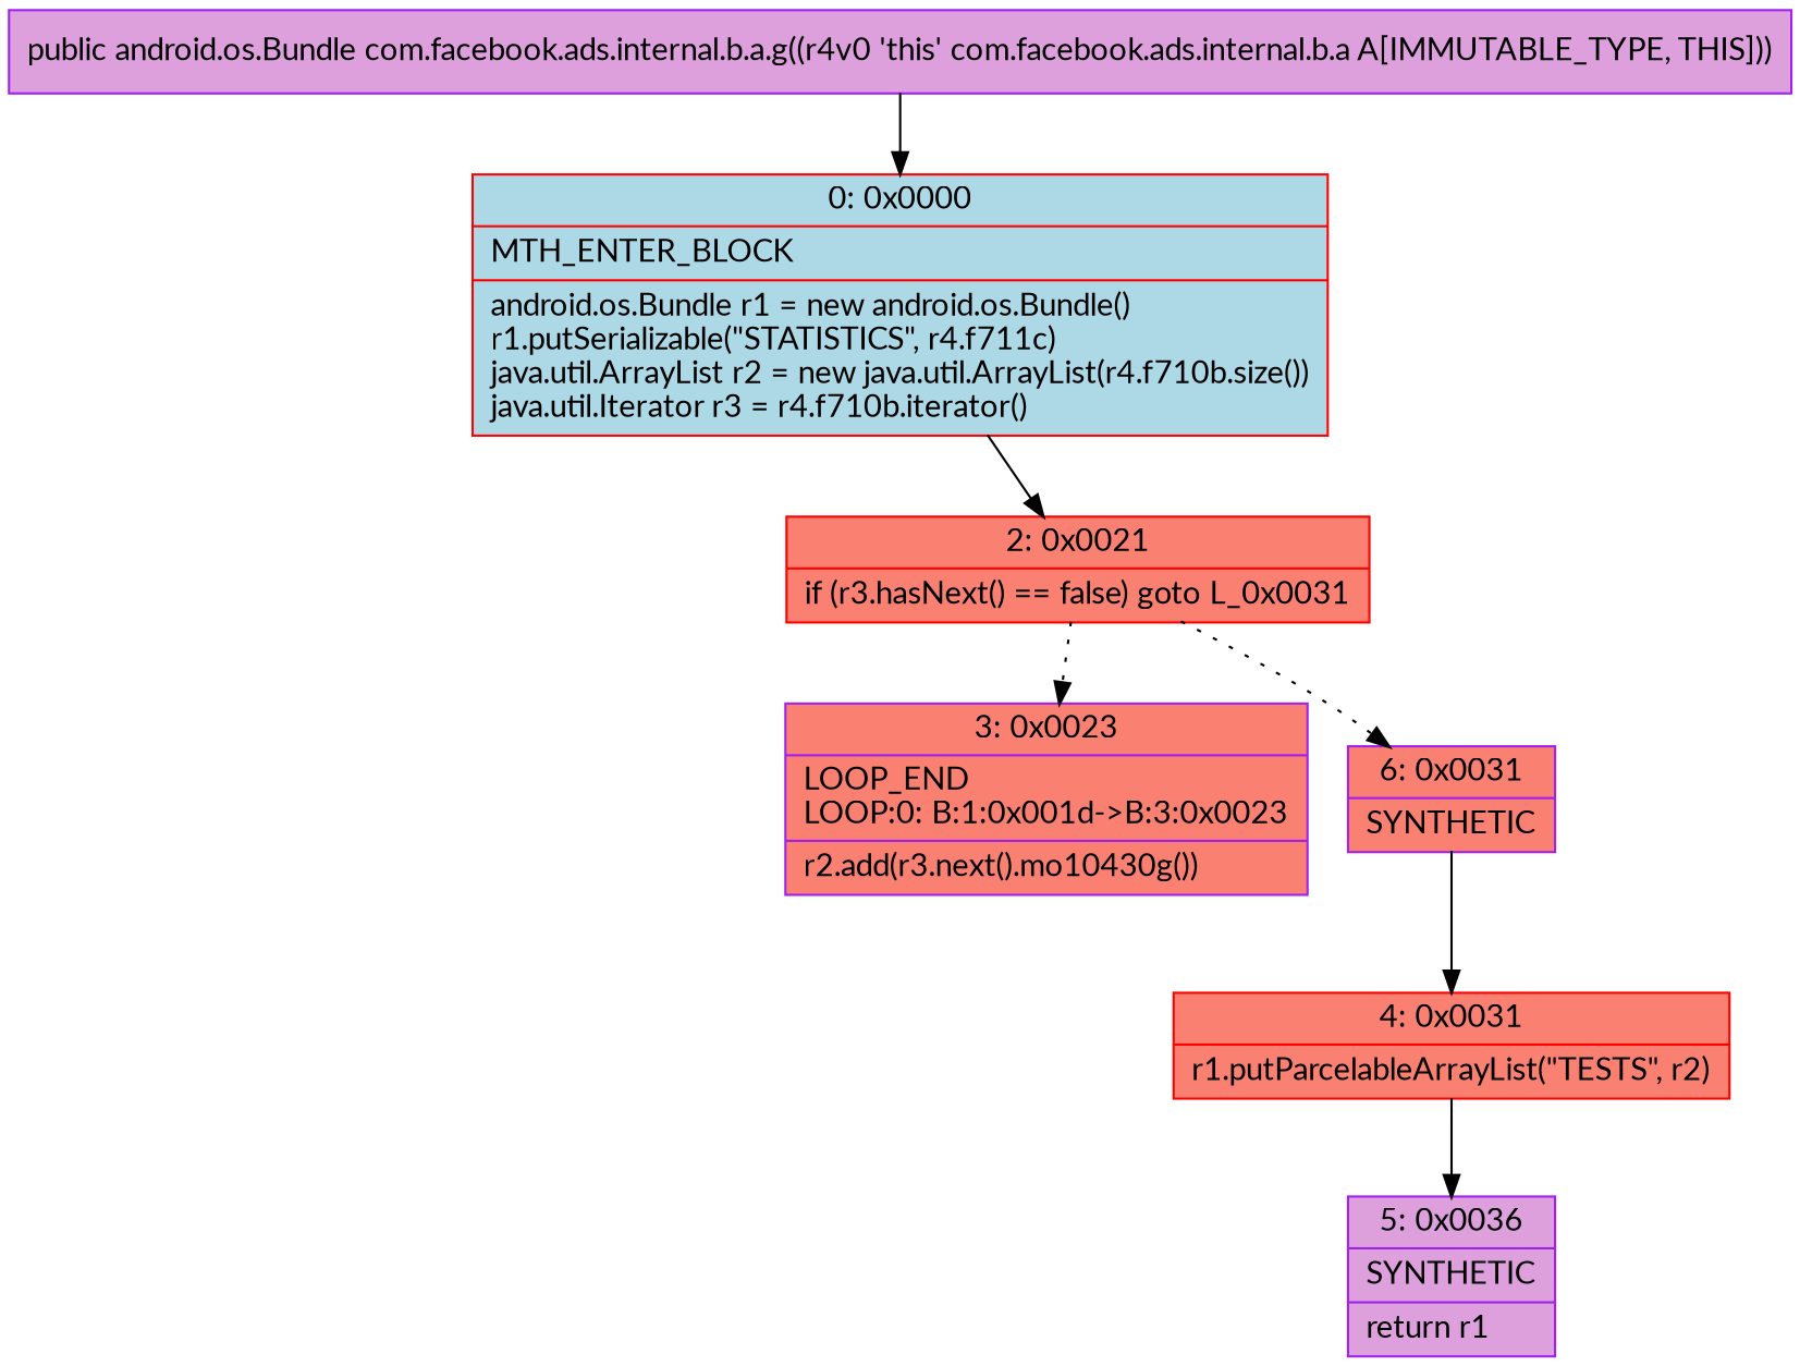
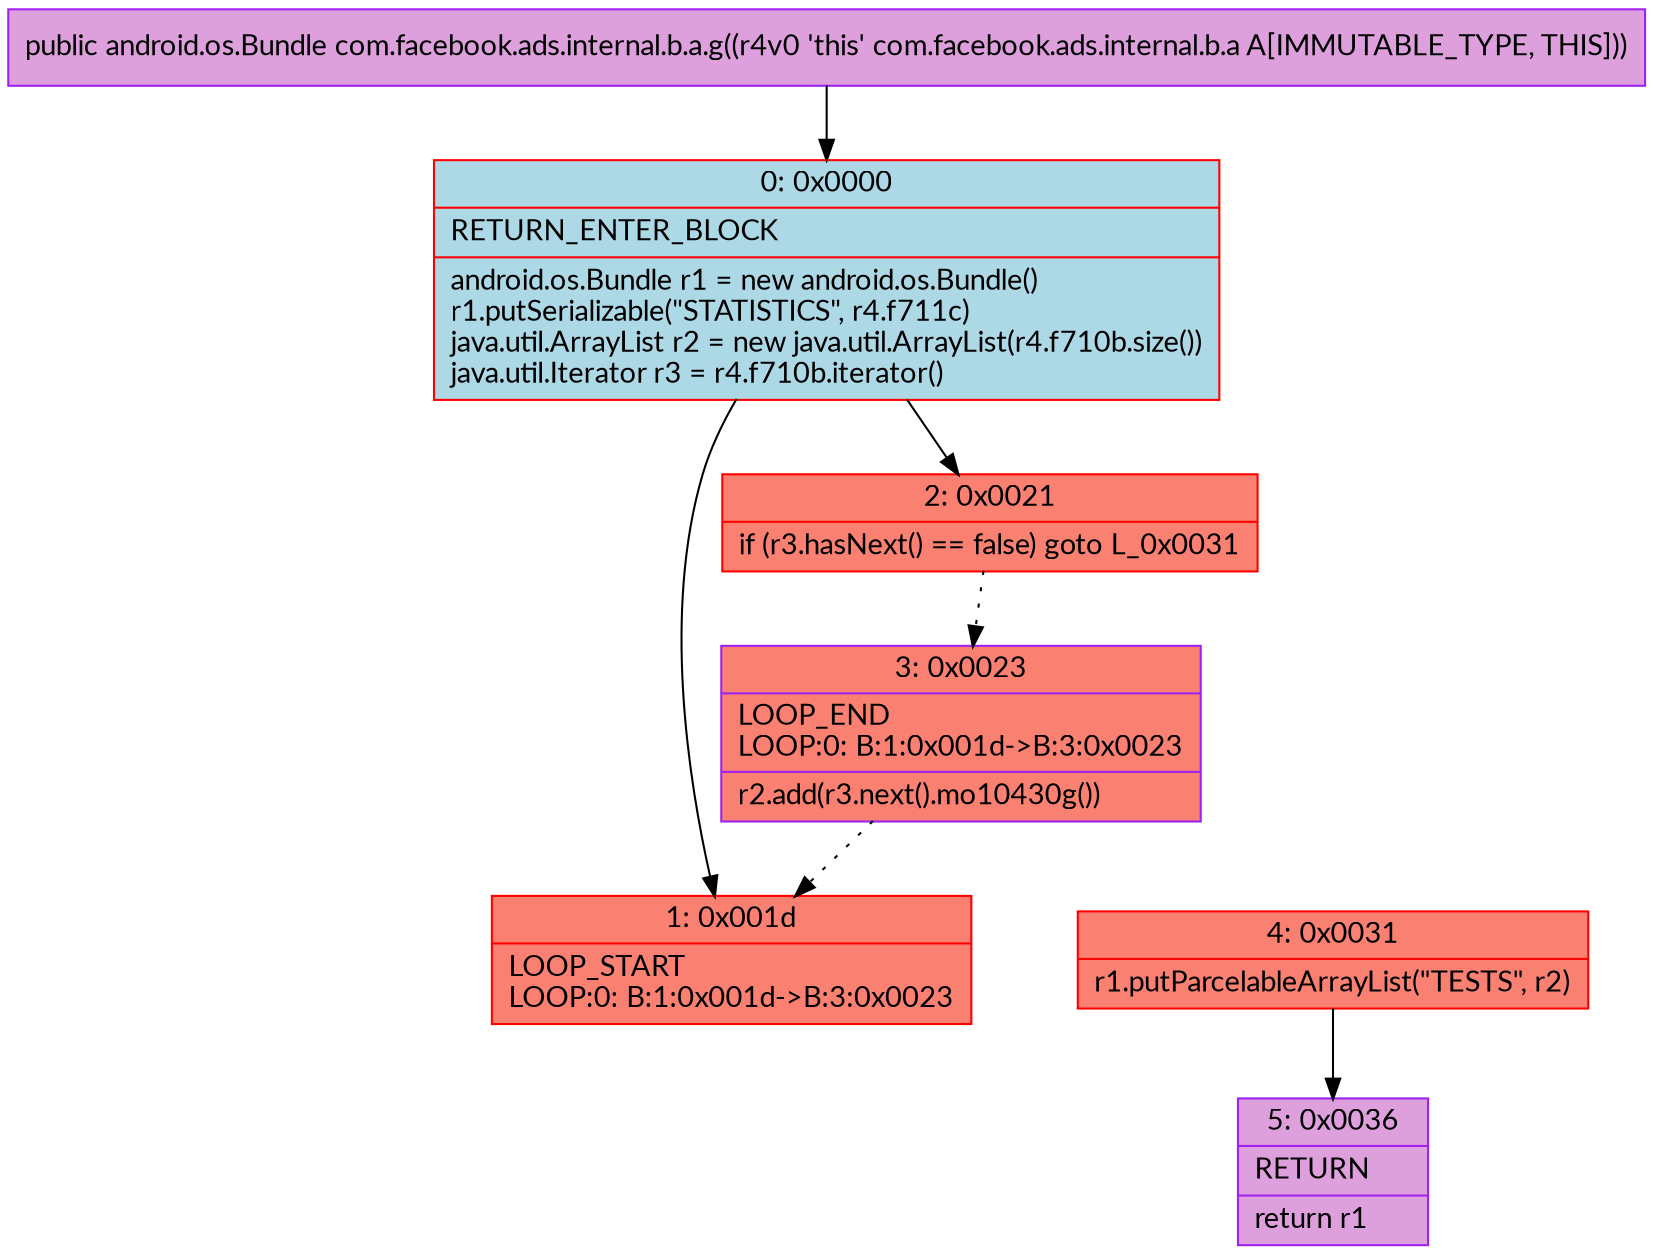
  digraph {
    fontname=Lato
    node [color=red fillcolor=salmon fontname=Lato shape=record style=filled]
    edge [fontname=Lato style=solid]
-   n1 [fillcolor=lightblue label="{0\:\ 0x0000|MTH_ENTER_BLOCK\l|android.os.Bundle r1 = new android.os.Bundle()\lr1.putSerializable(\"STATISTICS\", r4.f711c)\ljava.util.ArrayList r2 = new java.util.ArrayList(r4.f710b.size())\ljava.util.Iterator r3 = r4.f710b.iterator()\l}"]
+   n1 [fillcolor=lightblue label="{0\:\ 0x0000|RETURN_ENTER_BLOCK\l|android.os.Bundle r1 = new android.os.Bundle()\lr1.putSerializable(\"STATISTICS\", r4.f711c)\ljava.util.ArrayList r2 = new java.util.ArrayList(r4.f710b.size())\ljava.util.Iterator r3 = r4.f710b.iterator()\l}"]
+   n2 [label="{1\:\ 0x001d|LOOP_START\lLOOP:0: B:1:0x001d\-\>B:3:0x0023\l}"]
    n3 [label="{2\:\ 0x0021|if (r3.hasNext() == false) goto L_0x0031\l}"]
    n4 [color=purple label="{3\:\ 0x0023|LOOP_END\lLOOP:0: B:1:0x001d\-\>B:3:0x0023\l|r2.add(r3.next().mo10430g())\l}"]
-   n5 [color=purple label="{6\:\ 0x0031|SYNTHETIC\l}"]
    n6 [label="{4\:\ 0x0031|r1.putParcelableArrayList(\"TESTS\", r2)\l}"]
-   n7 [color=purple fillcolor=plum label="{5\:\ 0x0036|SYNTHETIC\l|return r1\l}"]
+   n7 [color=purple fillcolor=plum label="{5\:\ 0x0036|RETURN\l|return r1\l}"]
    n8 [color=purple fillcolor=plum label="{public android.os.Bundle com.facebook.ads.internal.b.a.g((r4v0 'this' com.facebook.ads.internal.b.a A[IMMUTABLE_TYPE, THIS])) }"]
+   n1 -> n2
    n1 -> n3
    n3 -> n4 [style=dotted]
-   n3 -> n5 [style=dotted]
-   n5 -> n6
+   n4 -> n2 [style=dotted]
    n6 -> n7
    n8 -> n1
  }
